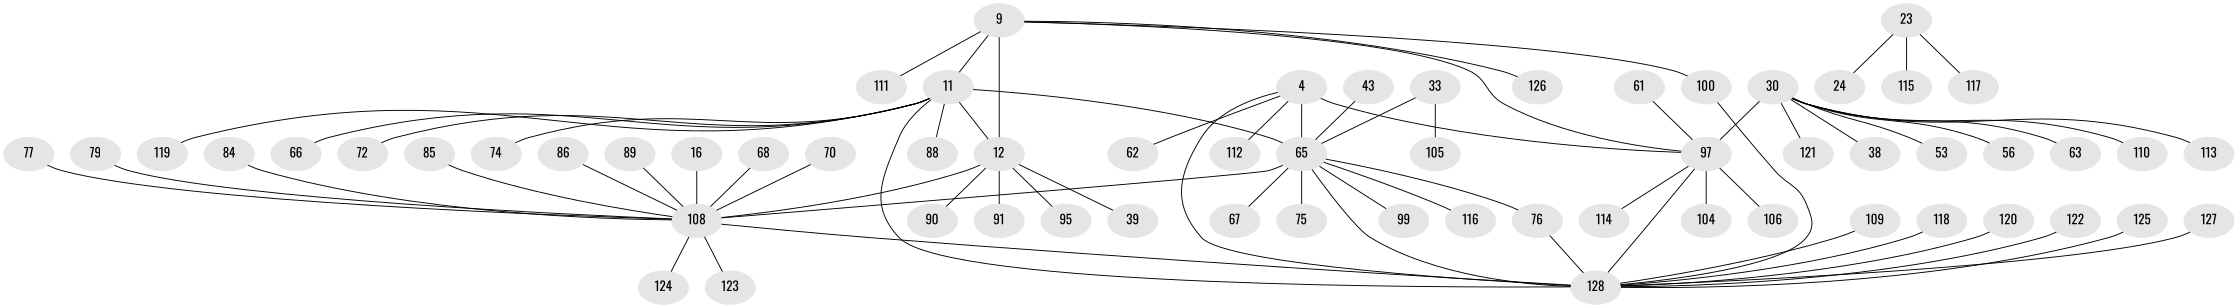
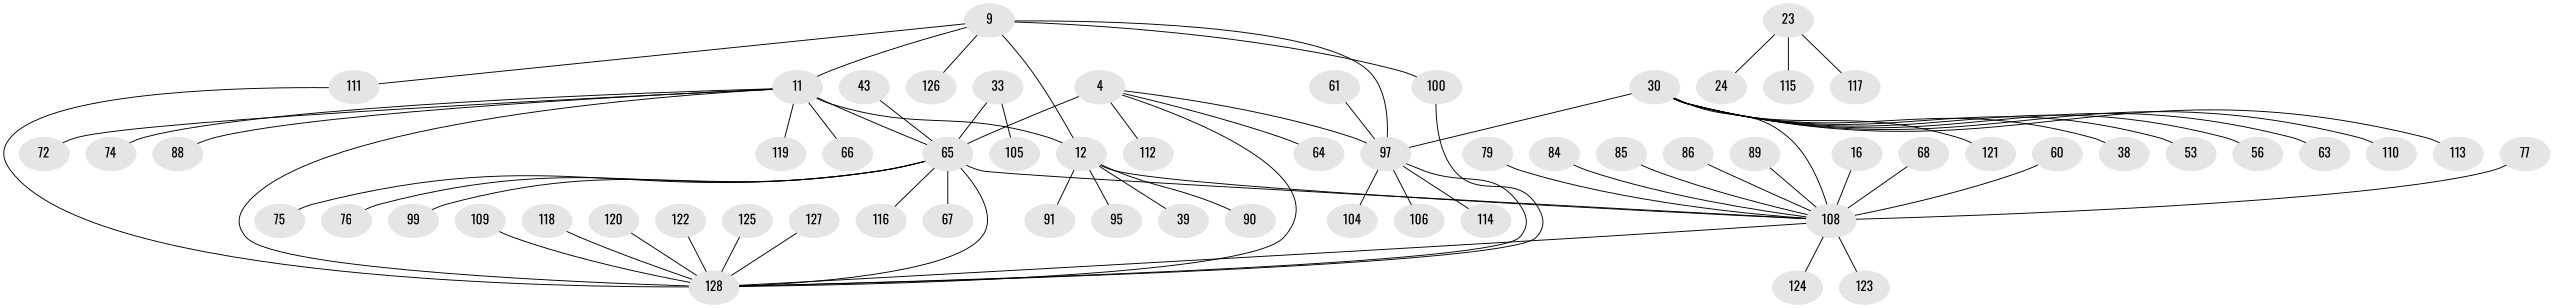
  graph {
    fontname=Oswald
    node [color=gray90 fontname=Oswald style=filled]
    edge [fontname=Oswald]
    4 [super="+3"]
-   62
+   62 [label=64]
    65 [super="+32"]
    97 [super="+28+40+45+50+51+54+55+58"]
    112
    128 [super="+80+82+73+103+81+95+96"]
    108 [super="+36+17+101+46"]
    67
    75
    76
    99
    116
    104 [super="+92+94"]
    106
    114 [super="+87"]
    9 [super="+7"]
    11 [super="+8"]
    12 [super="+10"]
    100
    111 [super="+107"]
    126
    66
    72
    74
    88
    119 [super="+57"]
    39
    90
    91
    n30 [label=95]
    105 [super="+93"]
    123
    124 [super="+78"]
    16 [super="+13"]
    23 [super="+21"]
    n36 [label=24]
    115
    117
    30 [super="+25+29"]
    38
    53
    56
    63
    110
    113
    121
    33
    43
    61
    68
-   70
+   70 [label=60]
    77
    79 [super="+42"]
    84
    85
    86
    89
    109
    118
    120
    122
    125
    127
    4 -- 62
    4 -- 65 [weight=9]
    4 -- 97
    4 -- 112
    4 -- 128
    65 -- 128
    65 -- 108
    65 -- 67
    65 -- 75
    65 -- 76
    65 -- 99
    65 -- 116
    97 -- 128
    97 -- 104
    97 -- 106
    97 -- 114
    108 -- 128 [weight=2]
    108 -- 123
    108 -- 124
    9 -- 97
    9 -- 11 [weight=4]
    9 -- 12 [weight=4]
    9 -- 100
    9 -- 111
    9 -- 126
    11 -- 65
    11 -- 128 [weight=3]
    11 -- 12 [weight=4]
    11 -- 66
    11 -- 72
    11 -- 74
    11 -- 88
    11 -- 119
    12 -- 108 [weight=2]
    12 -- 39
    12 -- 90
    12 -- 91
    12 -- n30
    100 -- 128
-   76 -- 128
+   111 -- 128
    16 -- 108 [weight=8]
    23 -- n36
    23 -- 115
    23 -- 117
    30 -- 97 [weight=8]
+   30 -- 108
    30 -- 38
    30 -- 53
    30 -- 56
    30 -- 63
    30 -- 110
    30 -- 113
    30 -- 121
    33 -- 65
    33 -- 105
    43 -- 65
    61 -- 97
    68 -- 108
    70 -- 108
    77 -- 108
    79 -- 108
    84 -- 108
    85 -- 108
    86 -- 108
    89 -- 108
    109 -- 128
    118 -- 128
    120 -- 128
    122 -- 128
    125 -- 128
    127 -- 128
  }
